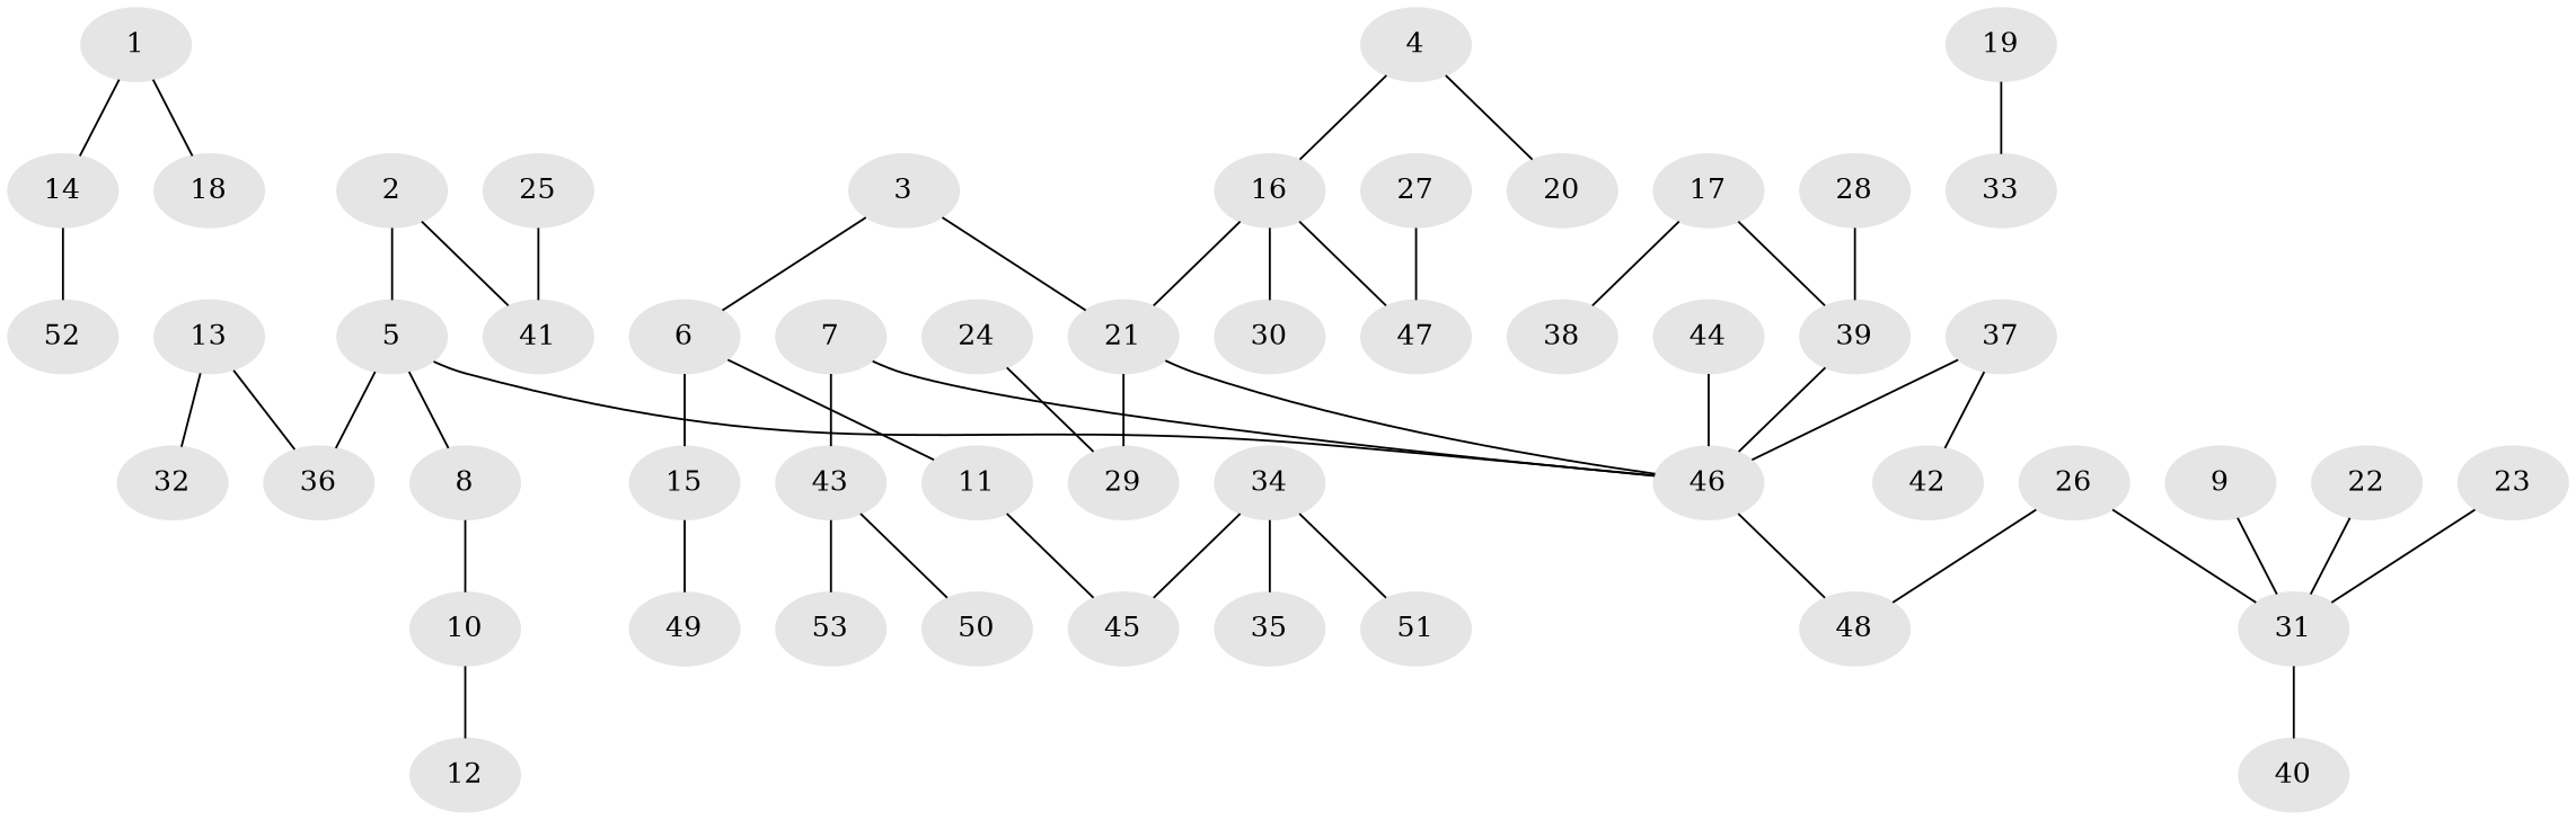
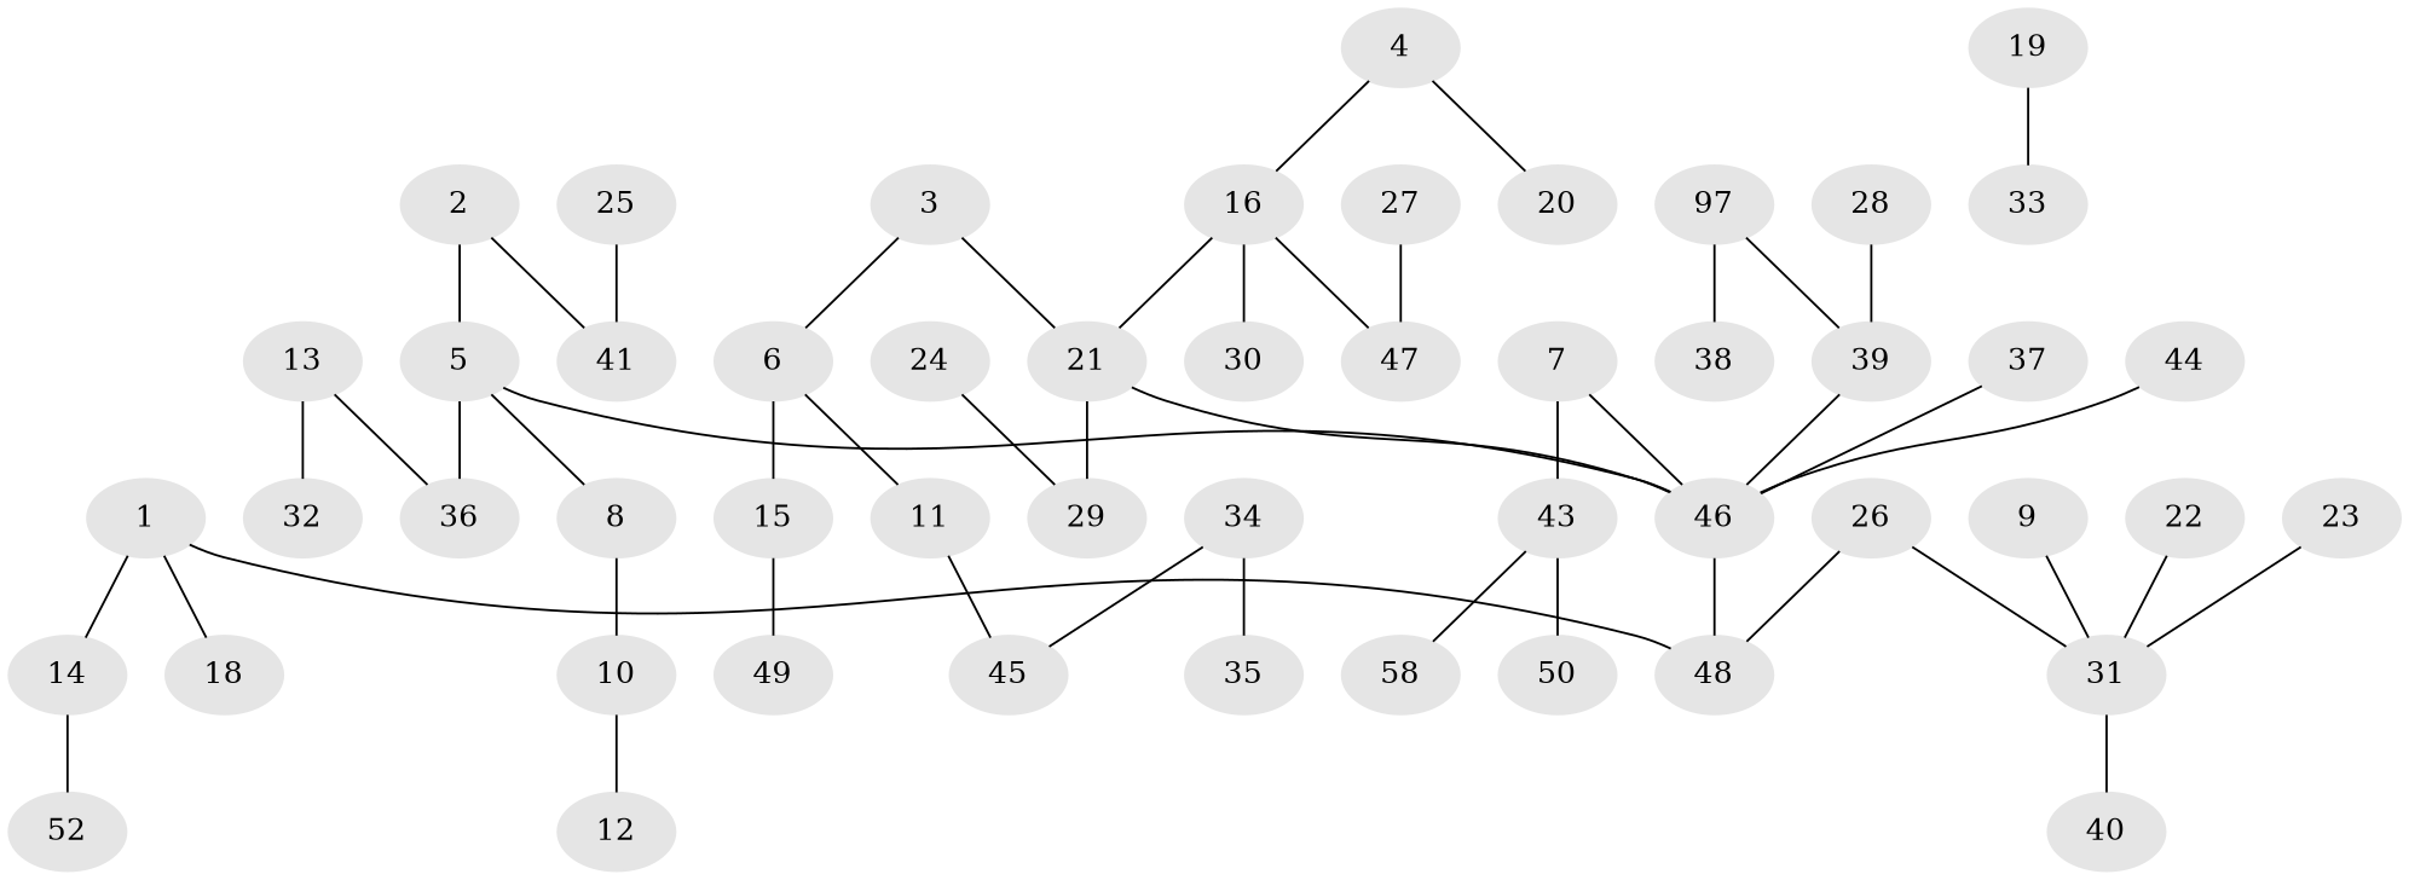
  graph {
    node [color=gray90 style=filled]
    edge [weight=1.0]
    1
    14
    18
    48
    52
    2
    5
    41
    8
    36
    46
    3
    6
    21
    11
    15
    29
    4
    16
    20
    30
    47
    10
    45
    49
    7
    43
    50
-   53
+   53 [label=58]
    12
    9
    31
    40
    13
    32
-   17
+   17 [label=97]
    38
    39
    19
    33
    22
    23
    24
    25
    26
    27
    28
    34
    35
-   51
    37
-   42
    44
    1 -- 14
    1 -- 18
+   1 -- 48
    14 -- 52
    2 -- 5
    2 -- 41
    5 -- 8
    5 -- 36
    5 -- 46
    8 -- 10
    46 -- 48
    3 -- 6
    3 -- 21
    6 -- 11
    6 -- 15
    21 -- 46
    21 -- 29
    11 -- 45
    15 -- 49
    4 -- 16
    4 -- 20
    16 -- 21
    16 -- 30
    16 -- 47
    10 -- 12
    7 -- 46
    7 -- 43
    43 -- 50
    43 -- 53
    9 -- 31
    31 -- 40
    13 -- 36
    13 -- 32
    17 -- 38
    17 -- 39
    39 -- 46
    19 -- 33
    22 -- 31
    23 -- 31
    24 -- 29
    25 -- 41
    26 -- 48
    26 -- 31
    27 -- 47
    28 -- 39
    34 -- 45
    34 -- 35
-   34 -- 51
    37 -- 46
-   37 -- 42
    44 -- 46
  }
